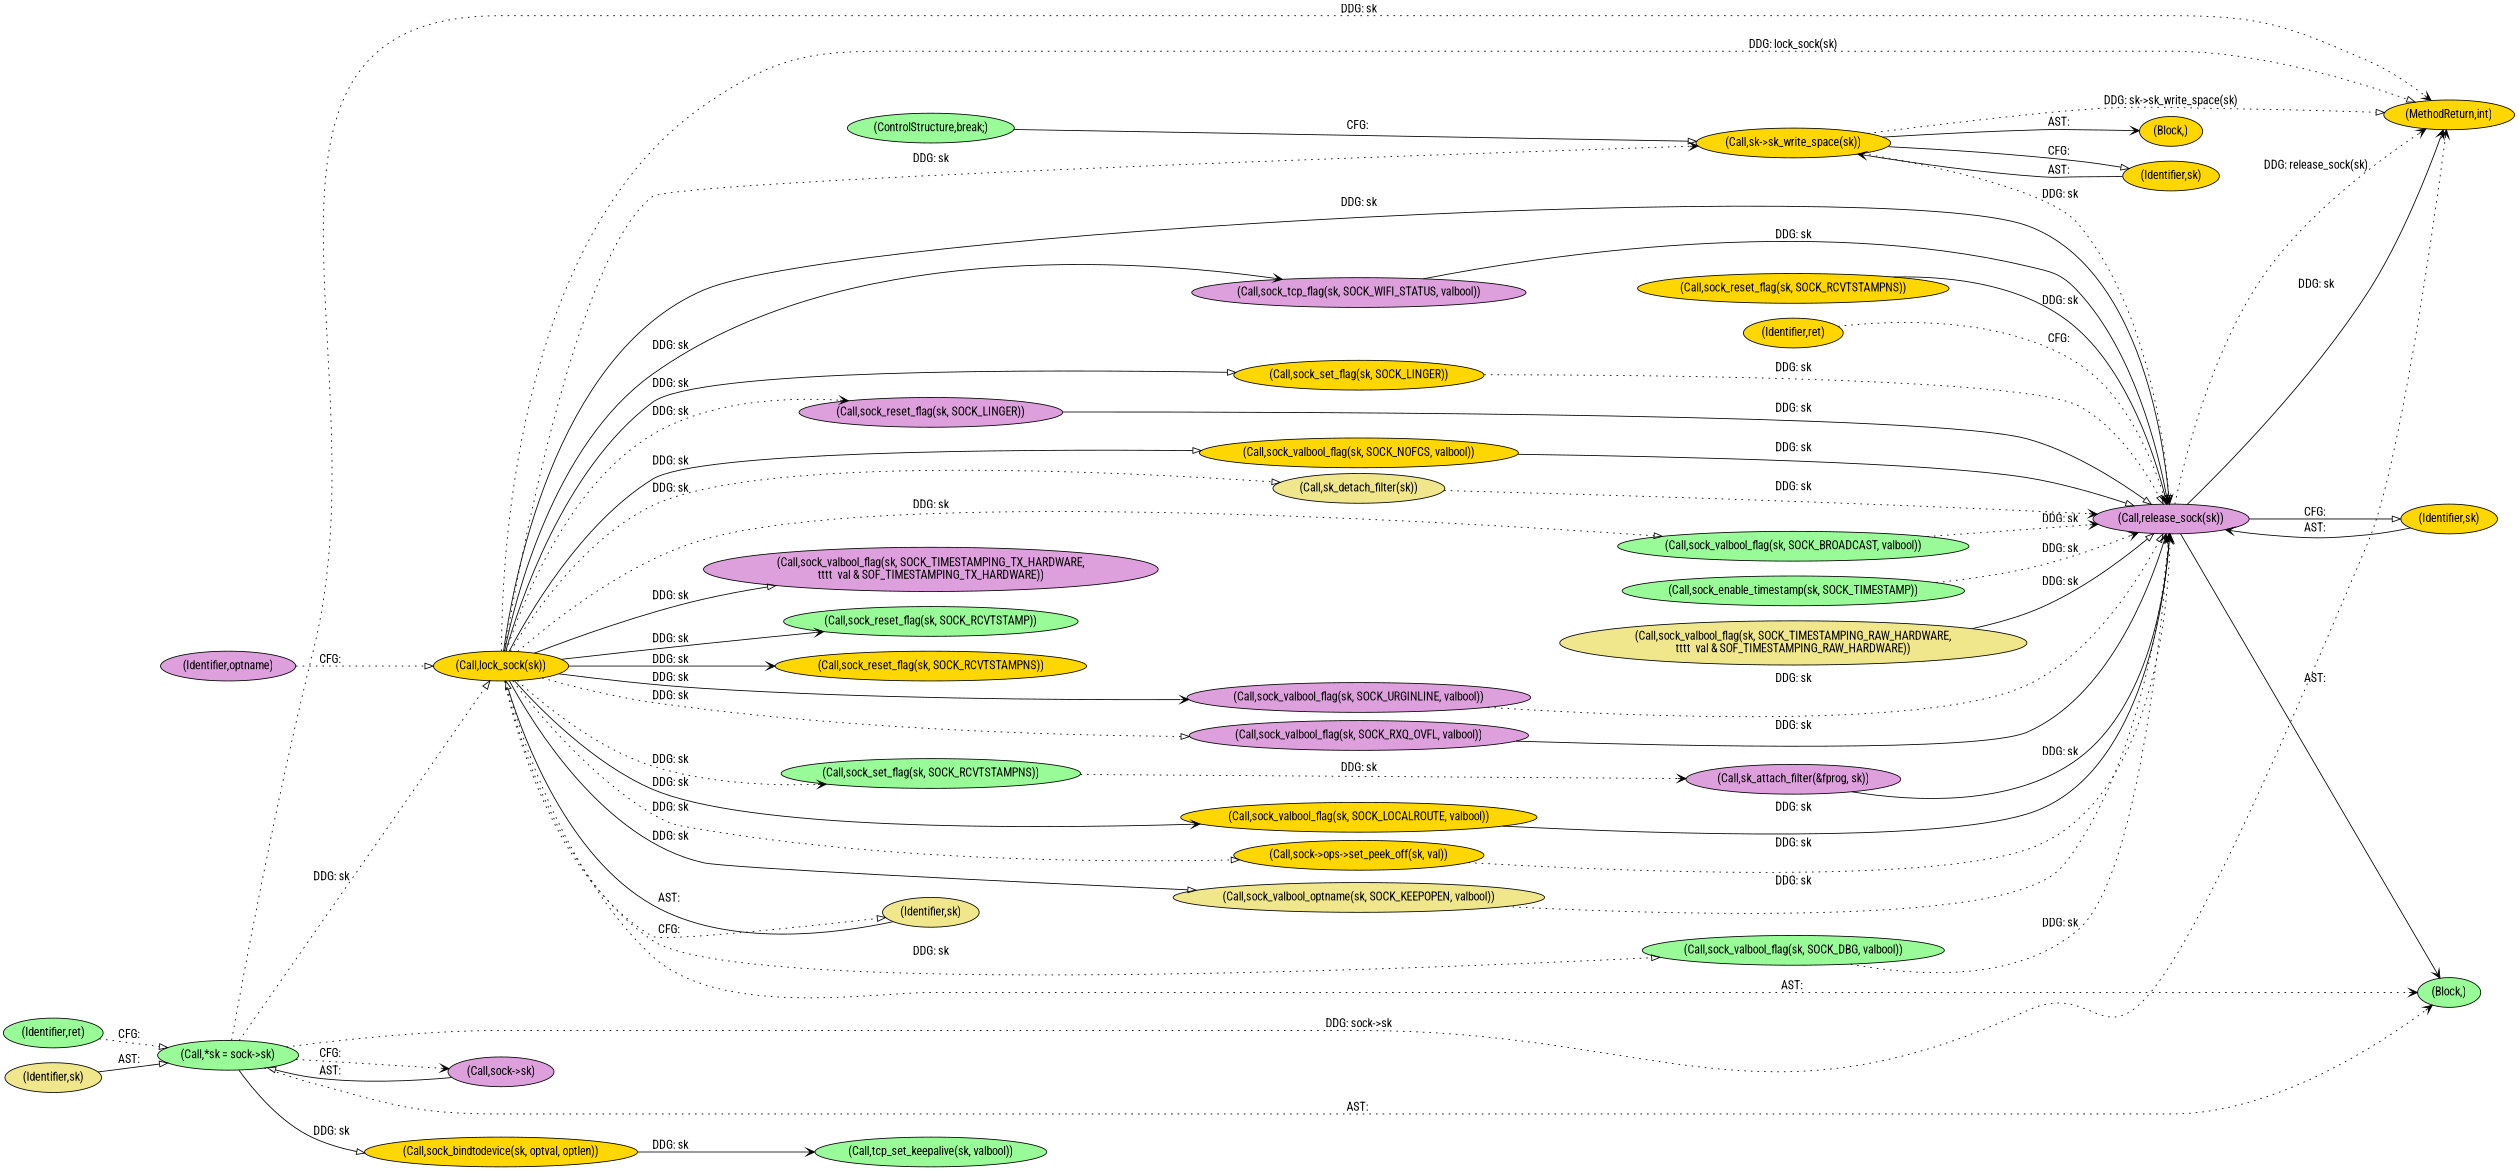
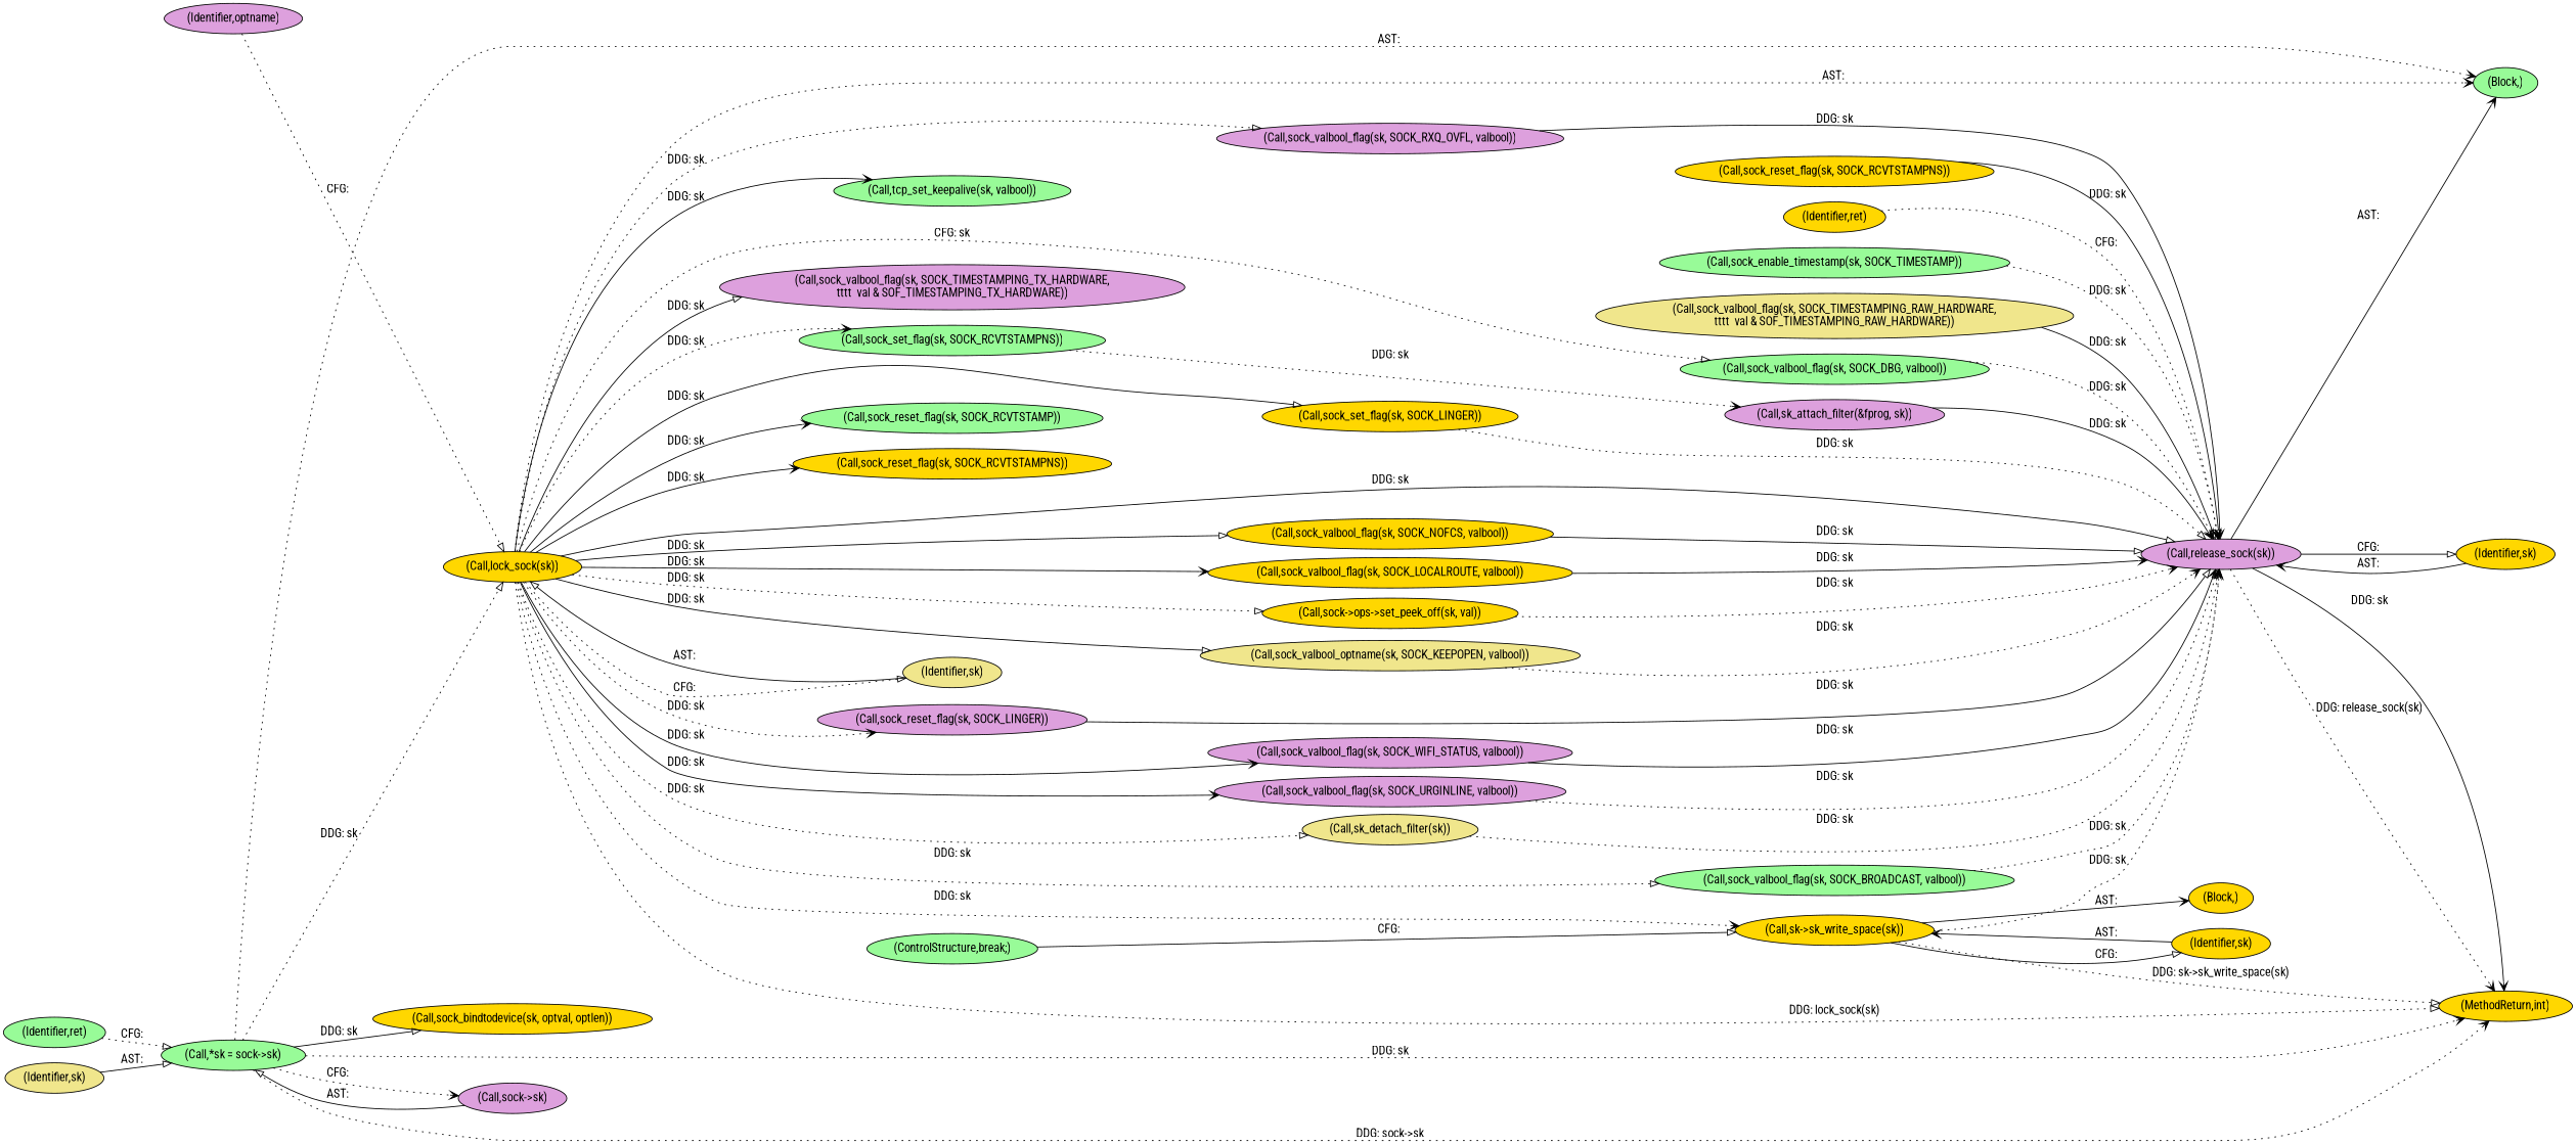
  digraph {
    fontname="Roboto Condensed"
    rankdir=LR
    node [fillcolor=gold fontname="Roboto Condensed" style=filled]
    edge [arrowhead=vee fontname="Roboto Condensed" style=dotted]
    n1 [label="(Call,sk->sk_write_space(sk))"]
    n2 [fillcolor=plum label="(Call,release_sock(sk))"]
    n3 [label="(MethodReturn,int)"]
    n4 [label="(Identifier,sk)"]
    n5 [label="(Block,)"]
    n6 [fillcolor=palegreen label="(Block,)"]
    n7 [label="(Identifier,sk)"]
    n8 [label="(Call,lock_sock(sk))"]
    n9 [label="(Call,sock_valbool_flag(sk, SOCK_NOFCS, valbool))"]
    n10 [label="(Call,sock_valbool_flag(sk, SOCK_LOCALROUTE, valbool))"]
    n11 [fillcolor=khaki label="(Identifier,sk)"]
    n12 [label="(Call,sock->ops->set_peek_off(sk, val))"]
    n13 [fillcolor=khaki label="(Call,sock_valbool_optname(sk, SOCK_KEEPOPEN, valbool))"]
-   n14 [fillcolor=plum label="(Call,sock_tcp_flag(sk, SOCK_WIFI_STATUS, valbool))"]
+   n14 [fillcolor=plum label="(Call,sock_valbool_flag(sk, SOCK_WIFI_STATUS, valbool))"]
    n15 [fillcolor=plum label="(Call,sock_valbool_flag(sk, SOCK_URGINLINE, valbool))"]
    n16 [fillcolor=palegreen label="(Call,tcp_set_keepalive(sk, valbool))"]
    n17 [fillcolor=khaki label="(Call,sk_detach_filter(sk))"]
    n18 [fillcolor=palegreen label="(Call,sock_valbool_flag(sk, SOCK_BROADCAST, valbool))"]
    n19 [fillcolor=plum label="(Call,sock_valbool_flag(sk, SOCK_TIMESTAMPING_TX_HARDWARE,\n\t\t\t\t  val & SOF_TIMESTAMPING_TX_HARDWARE))"]
    n20 [fillcolor=plum label="(Call,sock_valbool_flag(sk, SOCK_RXQ_OVFL, valbool))"]
    n21 [fillcolor=palegreen label="(Call,sock_valbool_flag(sk, SOCK_DBG, valbool))"]
    n22 [label="(Call,sock_set_flag(sk, SOCK_LINGER))"]
    n23 [fillcolor=palegreen label="(Call,sock_reset_flag(sk, SOCK_RCVTSTAMP))"]
    n24 [fillcolor=palegreen label="(Call,sock_set_flag(sk, SOCK_RCVTSTAMPNS))"]
    n25 [label="(Call,sock_reset_flag(sk, SOCK_RCVTSTAMPNS))"]
    n26 [fillcolor=plum label="(Call,sock_reset_flag(sk, SOCK_LINGER))"]
    n27 [fillcolor=plum label="(Call,sk_attach_filter(&fprog, sk))"]
    n28 [fillcolor=palegreen label="(Call,*sk = sock->sk)"]
    n29 [fillcolor=plum label="(Call,sock->sk)"]
    n30 [label="(Call,sock_bindtodevice(sk, optval, optlen))"]
    n31 [label="(Call,sock_reset_flag(sk, SOCK_RCVTSTAMPNS))"]
    n32 [label="(Identifier,ret)"]
    n33 [fillcolor=palegreen label="(Identifier,ret)"]
    n34 [fillcolor=khaki label="(Identifier,sk)"]
    n35 [fillcolor=palegreen label="(ControlStructure,break;)"]
    n36 [fillcolor=palegreen label="(Call,sock_enable_timestamp(sk, SOCK_TIMESTAMP))"]
    n37 [fillcolor=plum label="(Identifier,optname)"]
    n38 [fillcolor=khaki label="(Call,sock_valbool_flag(sk, SOCK_TIMESTAMPING_RAW_HARDWARE,\n\t\t\t\t  val & SOF_TIMESTAMPING_RAW_HARDWARE))"]
    n1 -> n2 [label="DDG: sk"]
    n1 -> n3 [arrowhead=onormal label="DDG: sk->sk_write_space(sk)"]
    n1 -> n4 [arrowhead=onormal label="CFG: " style=solid]
    n1 -> n5 [label="AST: " style=solid]
    n2 -> n3 [label="DDG: release_sock(sk)"]
    n2 -> n3 [label="DDG: sk" style=solid]
    n2 -> n6 [label="AST: " style=solid]
    n2 -> n7 [arrowhead=onormal label="CFG: " style=solid]
    n4 -> n1 [label="AST: " style=solid]
    n7 -> n2 [label="AST: " style=solid]
    n8 -> n1 [label="DDG: sk"]
    n8 -> n2 [arrowhead=onormal label="DDG: sk" style=solid]
    n8 -> n3 [arrowhead=onormal label="DDG: lock_sock(sk)"]
    n8 -> n6 [label="AST: "]
    n8 -> n9 [arrowhead=onormal label="DDG: sk" style=solid]
    n8 -> n10 [label="DDG: sk" style=solid]
    n8 -> n11 [arrowhead=onormal label="CFG: "]
    n8 -> n12 [arrowhead=onormal label="DDG: sk"]
    n8 -> n13 [arrowhead=onormal label="DDG: sk" style=solid]
    n8 -> n14 [label="DDG: sk" style=solid]
    n8 -> n15 [label="DDG: sk" style=solid]
-   n30 -> n16 [label="DDG: sk" style=solid]
+   n8 -> n16 [label="DDG: sk" style=solid]
    n8 -> n17 [arrowhead=onormal label="DDG: sk"]
    n8 -> n18 [arrowhead=onormal label="DDG: sk"]
    n8 -> n19 [arrowhead=onormal label="DDG: sk" style=solid]
    n8 -> n20 [arrowhead=onormal label="DDG: sk"]
-   n8 -> n21 [arrowhead=onormal label="DDG: sk"]
+   n8 -> n21 [arrowhead=onormal label="CFG: sk"]
    n8 -> n22 [arrowhead=onormal label="DDG: sk" style=solid]
    n8 -> n23 [label="DDG: sk" style=solid]
    n8 -> n24 [label="DDG: sk"]
    n8 -> n25 [label="DDG: sk" style=solid]
    n8 -> n26 [label="DDG: sk"]
    n9 -> n2 [arrowhead=onormal label="DDG: sk" style=solid]
    n10 -> n2 [label="DDG: sk" style=solid]
    n11 -> n8 [arrowhead=onormal label="AST: " style=solid]
    n12 -> n2 [label="DDG: sk"]
    n13 -> n2 [label="DDG: sk"]
    n14 -> n2 [label="DDG: sk" style=solid]
    n15 -> n2 [arrowhead=onormal label="DDG: sk"]
    n17 -> n2 [label="DDG: sk"]
    n18 -> n2 [label="DDG: sk"]
    n20 -> n2 [label="DDG: sk" style=solid]
    n21 -> n2 [label="DDG: sk"]
    n22 -> n2 [arrowhead=onormal label="DDG: sk"]
    n24 -> n27 [label="DDG: sk"]
    n26 -> n2 [arrowhead=onormal label="DDG: sk" style=solid]
    n27 -> n2 [label="DDG: sk" style=solid]
    n28 -> n3 [label="DDG: sock->sk"]
    n28 -> n3 [label="DDG: sk"]
    n28 -> n6 [label="AST: "]
    n28 -> n8 [arrowhead=onormal label="DDG: sk"]
    n28 -> n29 [label="CFG: "]
    n28 -> n30 [arrowhead=onormal label="DDG: sk" style=solid]
    n29 -> n28 [arrowhead=onormal label="AST: " style=solid]
    n31 -> n2 [arrowhead=onormal label="DDG: sk" style=solid]
    n32 -> n2 [label="CFG: "]
    n33 -> n28 [arrowhead=onormal label="CFG: "]
    n34 -> n28 [arrowhead=onormal label="AST: " style=solid]
    n35 -> n1 [arrowhead=onormal label="CFG: " style=solid]
    n36 -> n2 [label="DDG: sk"]
    n37 -> n8 [arrowhead=onormal label="CFG: "]
    n38 -> n2 [arrowhead=onormal label="DDG: sk" style=solid]
  }
